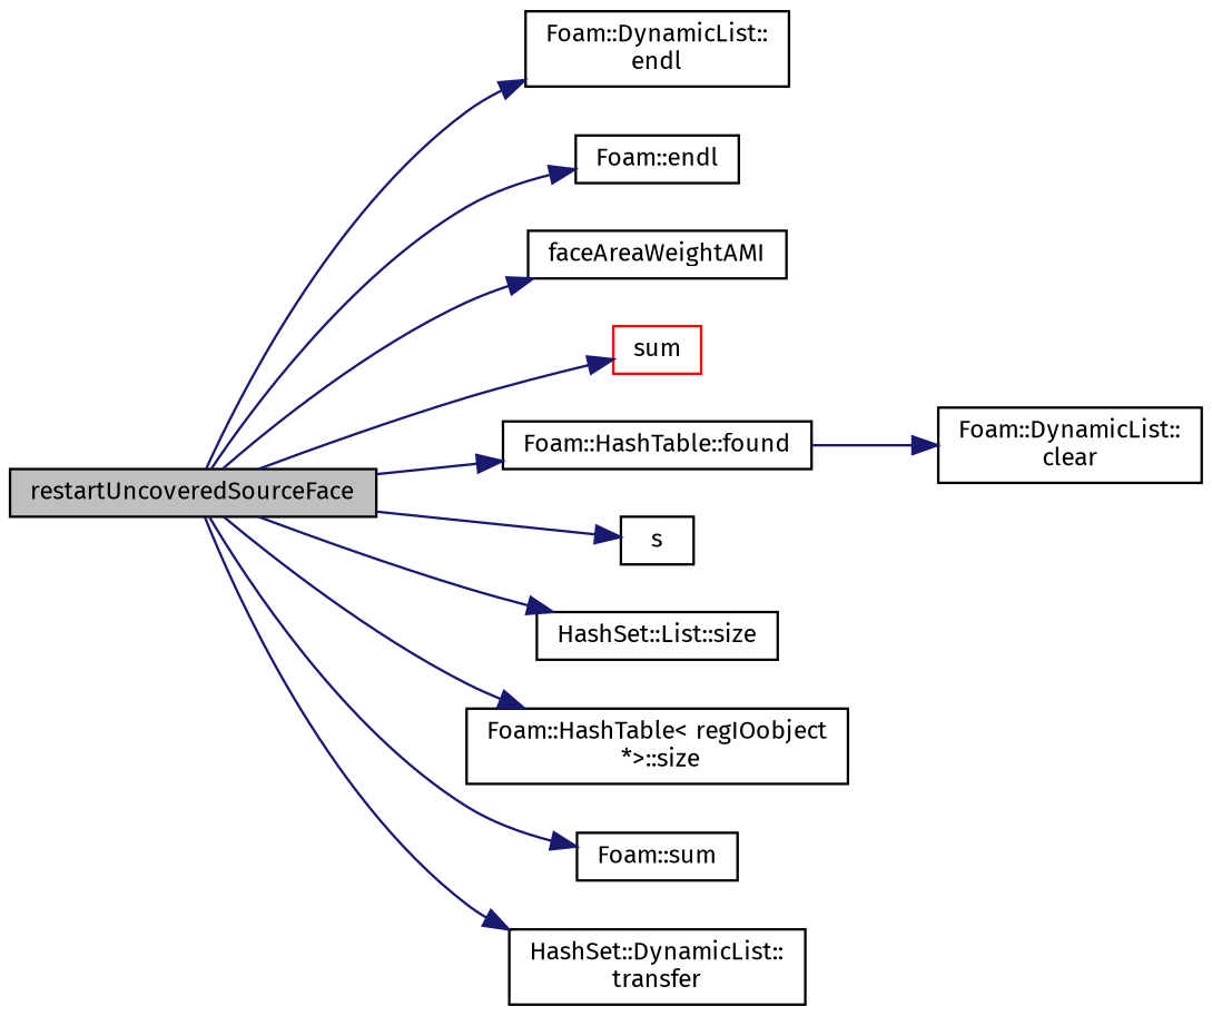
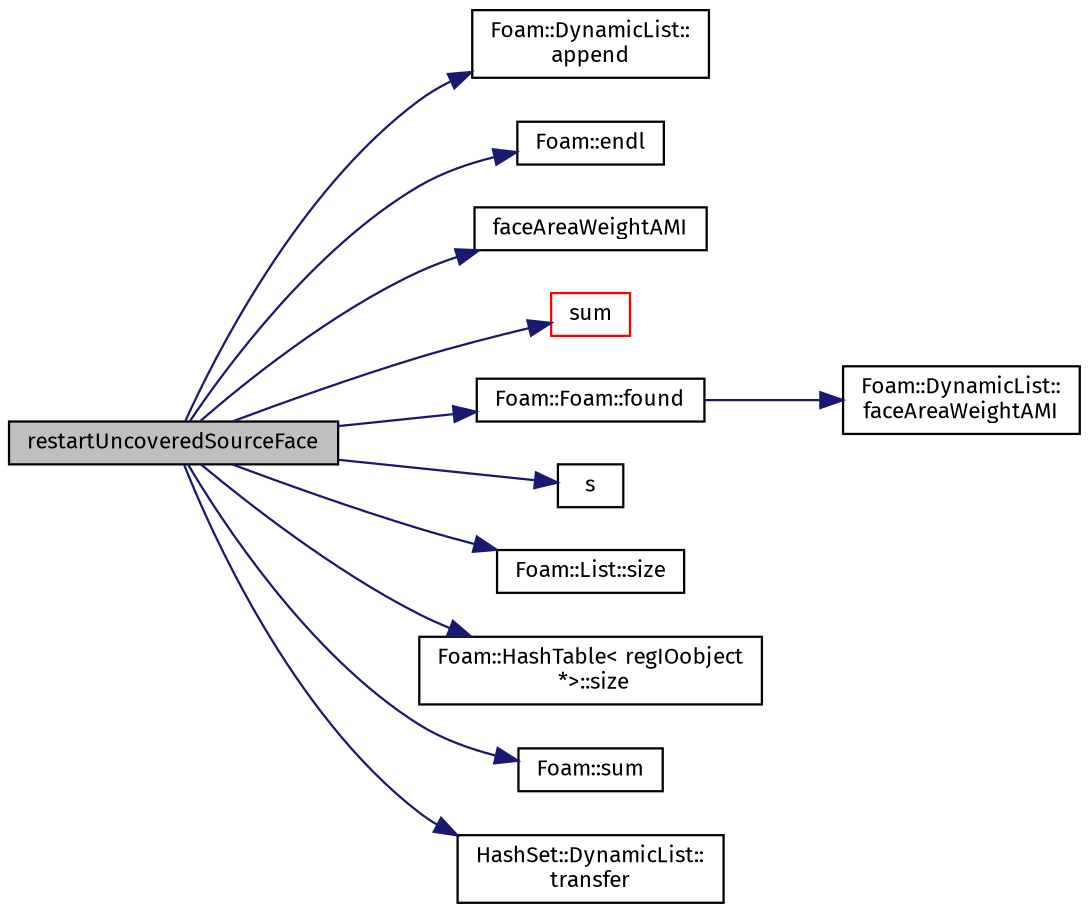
  digraph {
    fontname="Fira Sans"
    rankdir=LR
    node [color=black fontname="Fira Sans" fontsize=10 shape=record]
    edge [color=midnightblue fontname="Fira Sans" fontsize=10 labelfontname=FreeSans labelfontsize=10 style=solid]
    n1 [fillcolor=grey75 fontcolor=black height=0.2 label=restartUncoveredSourceFace style=filled width=0.4]
-   n2 [height=0.2 label="Foam::DynamicList::\lendl" width=0.4]
+   n2 [height=0.2 label="Foam::DynamicList::\lappend" width=0.4]
    n3 [height=0.2 label="Foam::endl" width=0.4]
    n4 [height=0.2 label=faceAreaWeightAMI width=0.4]
    n5 [color=red height=0.2 label=sum width=0.4]
-   n6 [height=0.2 label="Foam::HashTable::found" width=0.4]
+   n6 [height=0.2 label="Foam::Foam::found" width=0.4]
    n7 [height=0.2 label=s width=0.4]
-   n8 [height=0.2 label="HashSet::List::size" width=0.4]
+   n8 [height=0.2 label="Foam::List::size" width=0.4]
    n9 [height=0.2 label="Foam::HashTable\< regIOobject\l *\>::size" width=0.4]
    n10 [height=0.2 label="Foam::sum" width=0.4]
    n11 [height=0.2 label="HashSet::DynamicList::\ltransfer" width=0.4]
-   n12 [height=0.2 label="Foam::DynamicList::\lclear" width=0.4]
+   n12 [height=0.2 label="Foam::DynamicList::\lfaceAreaWeightAMI" width=0.4]
    n1 -> n2
    n1 -> n3
    n1 -> n4
    n1 -> n5
    n1 -> n6
    n1 -> n7
    n1 -> n8
    n1 -> n9
    n1 -> n10
    n1 -> n11
    n6 -> n12
  }
